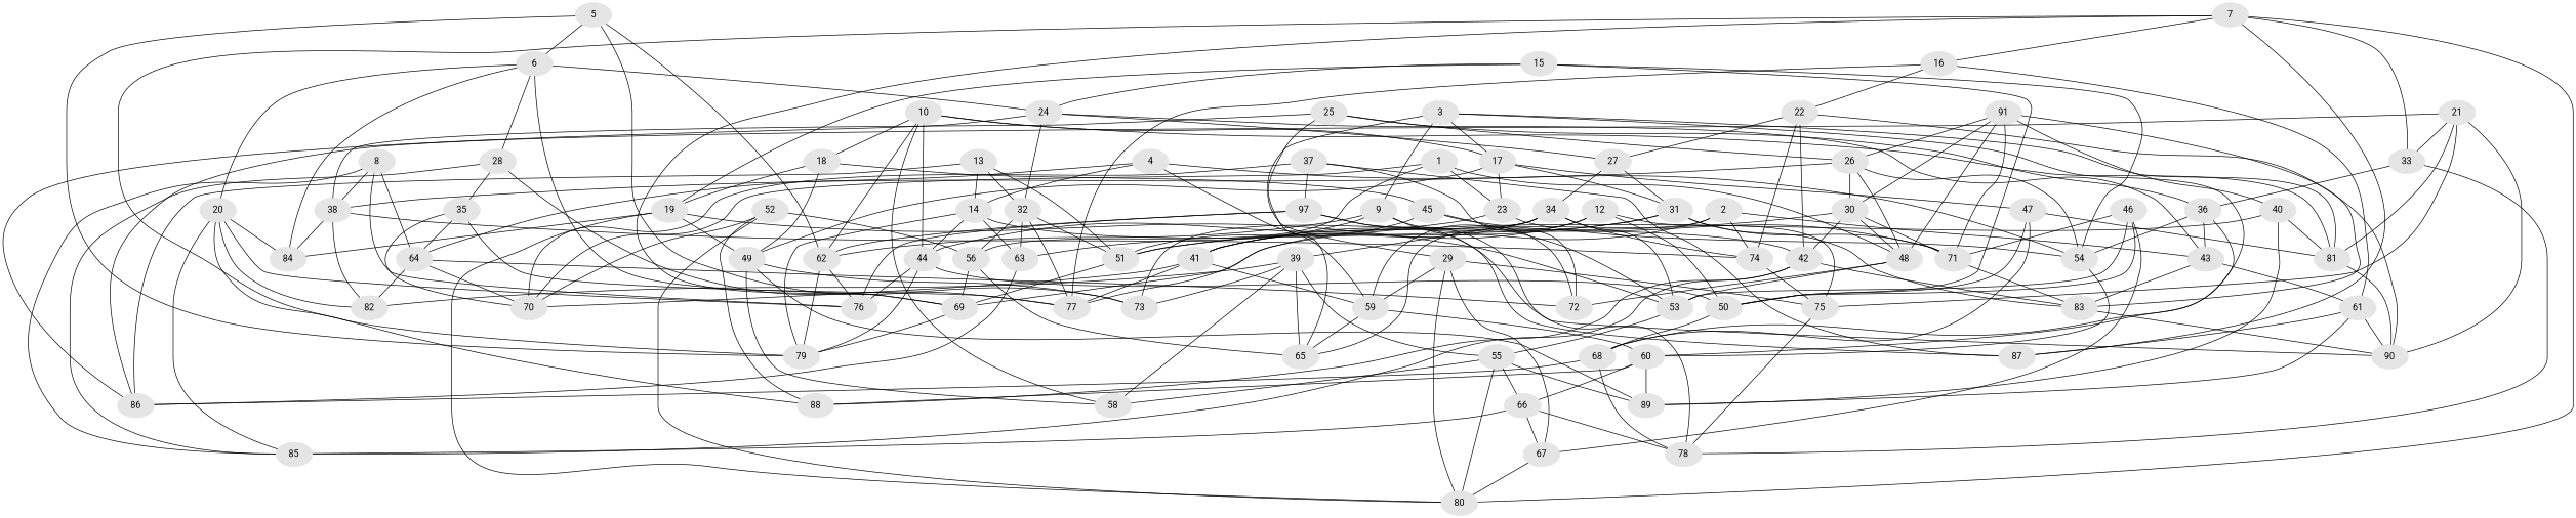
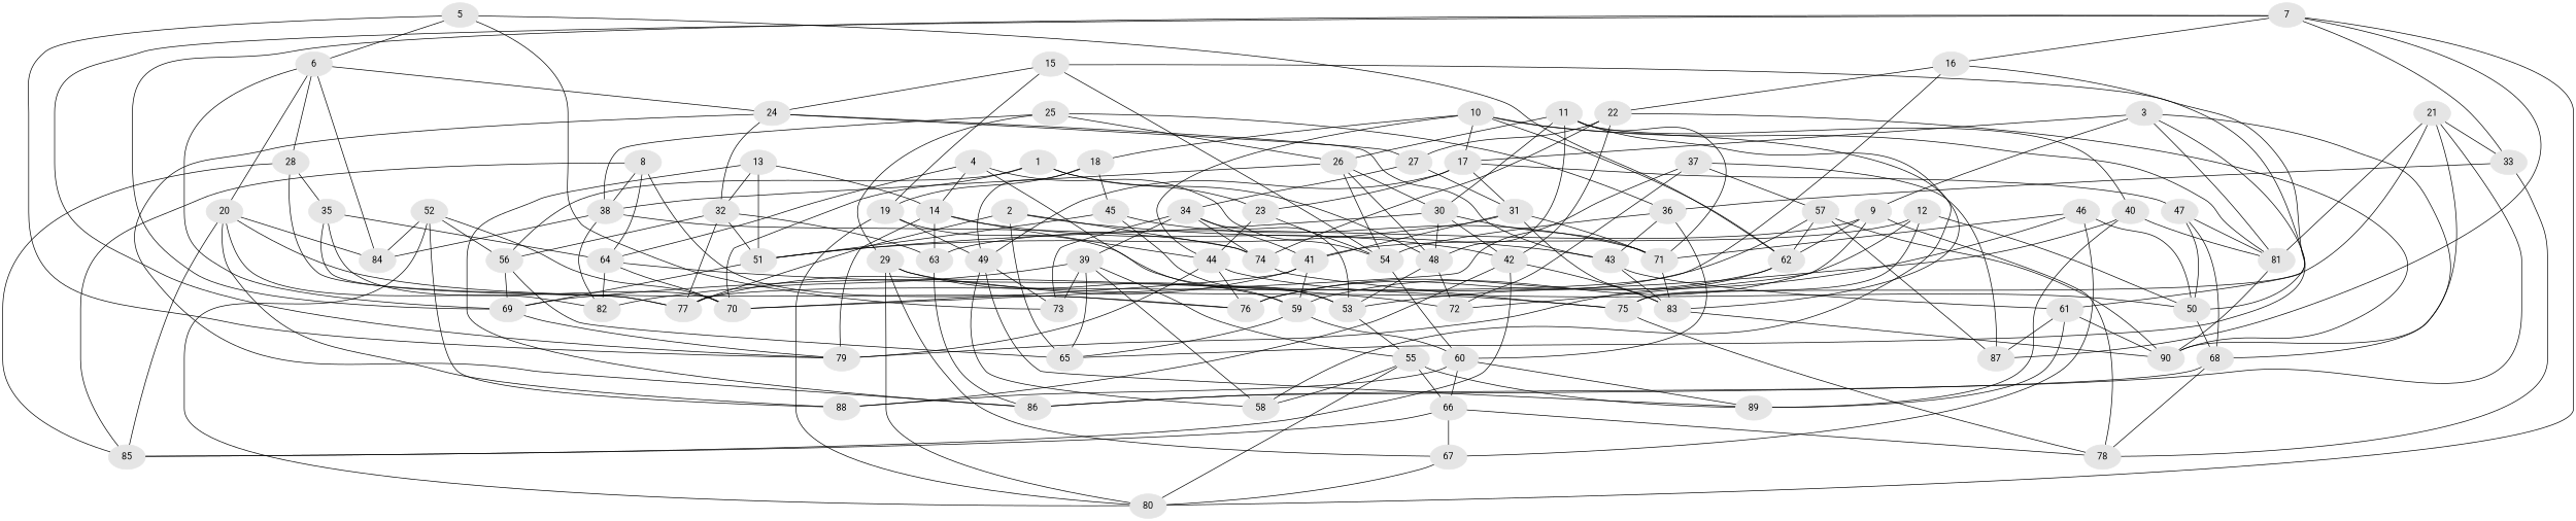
  graph {
    fontname=Roboto
    node [color=gray90 fontname=Roboto style=filled]
    edge [fontname=Roboto weight=1.0]
    1
    23
    48
    56
    70
    54
    44
    72
    53
    65
    69
    2
    43
    74
    77
    83
    61
    75
    3
    9
    17
    68
    81
    62
    63
    78
    31
    47
    49
    86
    90
    4
    14
    59
    64
    79
    42
    60
    82
    5
    6
    73
    20
    24
    28
    84
    76
    85
    88
    32
    27
    35
    7
    16
    33
    80
    87
    22
    36
    8
    38
    10
    18
    58
    19
    45
    50
-   11 [label=91]
+   11
    26
    30
    40
    71
    51
    89
    12
    41
    13
    15
    55
    21
    34
    25
    29
    67
    39
    66
    37
-   57 [label=97]
+   57
    46
    52
    1 -- 23
    1 -- 48
    1 -- 56
    1 -- 70
    23 -- 54
    23 -- 44
    48 -- 72
    48 -- 53
    56 -- 65 [weight=2.0]
    56 -- 69
    54 -- 60
    44 -- 79
    44 -- 76
    44 -- 50
    53 -- 55
    69 -- 79
    2 -- 65
    2 -- 43
    2 -- 74
    2 -- 77
    43 -- 83
    43 -- 61
    74 -- 75
    83 -- 90
    61 -- 90
    61 -- 87
    61 -- 89 [weight=2.0]
    75 -- 78
    3 -- 65
    3 -- 9 [weight=2.0]
    3 -- 17
    3 -- 68
    3 -- 81
    9 -- 72
    9 -- 62
    9 -- 63
    9 -- 78
    17 -- 23
    17 -- 31
    17 -- 47
    17 -- 49
    68 -- 78
    68 -- 86 [weight=2.0]
    81 -- 90
    62 -- 79
    62 -- 76
    63 -- 86
    31 -- 83
    31 -- 71
    31 -- 51
    31 -- 41
    47 -- 68
    47 -- 81
    47 -- 50
    49 -- 73
    49 -- 58
    49 -- 89
    4 -- 54
    4 -- 14
    4 -- 59
    4 -- 64
    14 -- 44
    14 -- 63
    14 -- 79
    14 -- 42
    59 -- 65
    59 -- 60
    64 -- 70
    64 -- 72
    64 -- 82
    42 -- 83
    42 -- 85
    42 -- 88
    60 -- 88
    60 -- 89
    60 -- 66
    5 -- 62
    5 -- 79
    5 -- 6
    5 -- 73
    6 -- 69
    6 -- 20
    6 -- 24
    6 -- 28
    6 -- 84
    20 -- 82
    20 -- 84
    20 -- 76
    20 -- 85
    20 -- 88
    24 -- 43
    24 -- 86
    24 -- 32
    24 -- 27
    28 -- 77
    28 -- 85
    28 -- 35
    32 -- 56
    32 -- 77
    32 -- 63
    32 -- 51
    27 -- 31
    27 -- 34
    35 -- 70
    35 -- 77
    35 -- 64
    7 -- 69
    7 -- 79
    7 -- 16
    7 -- 33
    7 -- 80
    7 -- 87
    16 -- 77
    16 -- 61
    16 -- 22
    33 -- 78
    33 -- 36
    22 -- 74 [weight=2.0]
    22 -- 90
    22 -- 42
    22 -- 27
    36 -- 54
    36 -- 43 [weight=2.0]
    36 -- 60
    8 -- 64
    8 -- 76
    8 -- 85
    8 -- 38
    38 -- 74
    38 -- 82
    38 -- 84
    10 -- 44
    10 -- 17
    10 -- 81
    10 -- 62
    10 -- 18
    10 -- 58
    18 -- 49
    18 -- 19
    18 -- 45
    19 -- 53
    19 -- 49
-   19 -- 84
+   52 -- 84
    19 -- 80
    45 -- 53
    45 -- 71
    45 -- 51
    50 -- 68
    11 -- 48
    11 -- 83
    11 -- 26
    11 -- 30
    11 -- 40
    11 -- 71
    26 -- 48
    26 -- 54
    26 -- 38
    26 -- 30
    30 -- 48
    30 -- 42
    30 -- 71
    30 -- 51
    40 -- 69
    40 -- 81
    40 -- 89
    71 -- 83
    51 -- 69
    12 -- 75
    12 -- 59
    12 -- 50
    12 -- 41
    41 -- 70
    41 -- 77
    41 -- 59
    13 -- 86
    13 -- 14
    13 -- 32
    13 -- 51
    15 -- 54
    15 -- 24
    15 -- 19
    15 -- 50
    55 -- 80
    55 -- 58
    55 -- 89
    55 -- 66
    21 -- 75 [weight=2.0]
    21 -- 81
    21 -- 86
    21 -- 90
    21 -- 33
    34 -- 53
    34 -- 74
    34 -- 73
    34 -- 41
    34 -- 39
    25 -- 36
    25 -- 38
    25 -- 26
    25 -- 29
    29 -- 75
    29 -- 59
    29 -- 80
    29 -- 67
    67 -- 80
    39 -- 65
    39 -- 82
    39 -- 73
    39 -- 58
    39 -- 55
    66 -- 78
    66 -- 85 [weight=2.0]
    66 -- 67
    37 -- 70
    37 -- 72
    37 -- 87
    37 -- 57
    57 -- 62
    57 -- 90
    57 -- 76 [weight=2.0]
    57 -- 87
    46 -- 53
    46 -- 50
    46 -- 71
    46 -- 67
    52 -- 56
    52 -- 70
    52 -- 88
    52 -- 80
  }
